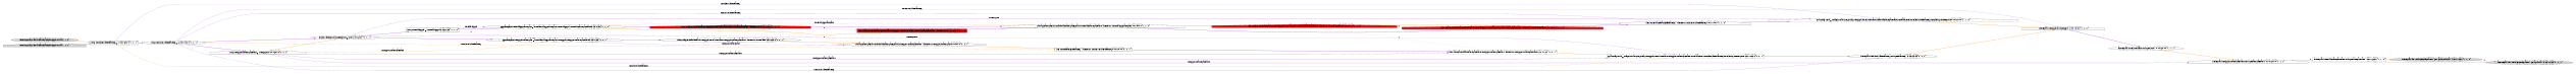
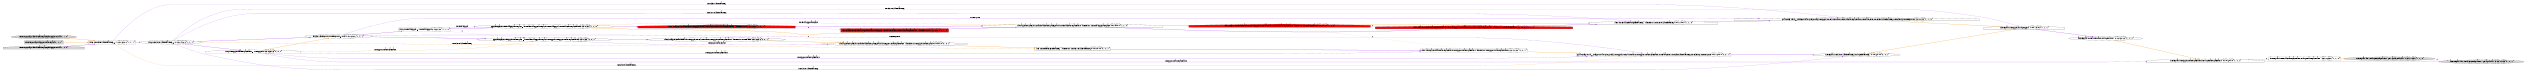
  digraph {
    rankdir=LR
    node [fillcolor=white shape=ellipse style=filled]
    edge [style=bold color=purple arrowhead=diamond]
    n1 [label="AppNamespace somePublicAppNamespace = assemblePublicAppNamespace(somePublicAppId,somePublicNamespaceName)@@@7@@@['1', '1', '0']"]
    n2 [fillcolor=red label="when(releaseService.findLatestActiveRelease(someAppId,someClusterName,somePublicNamespaceName)).thenReturn(null)@@@8@@@['0', '1', '0']" shape=note]
    n3 [label="when(appNamespaceService.findPublicNamespaceByName(somePublicNamespaceName)).thenReturn(somePublicAppNamespace)@@@9@@@['1', '1', '0']" shape=house]
    n4 [fillcolor=red label="when(configService.findRelease(someAppId,someClusterName,somePublicNamespaceName)).thenReturn(null)@@@8@@@['1', '0', '0']" shape=house]
    n5 [fillcolor=lightgray label="assertEquals(\"foo\",result.getConfigurations().get(\"apollo.bar\"))@@@17@@@['0', '0', '1']"]
    n6 [label="assertEquals(someAppId,result.getAppId())@@@14@@@['1', '1', '1']" shape=house]
    n7 [label="assertEquals(someClusterName,result.getCluster())@@@15@@@['1', '1', '1']"]
    n8 [fillcolor=red label="when(releaseService.findLatestActiveRelease(somePublicAppId,someDataCenter,somePublicNamespaceName)).thenReturn(somePublicRelease)@@@10@@@['0', '1', '0']" shape=house]
    n9 [label="when(somePublicRelease.getReleaseKey()).thenReturn(someServerSideReleaseKey)@@@11@@@['1', '1', '0']" shape=house]
    n10 [label="assertEquals(somePublicNamespaceName,result.getNamespaceName())@@@16@@@['1', '1', '0']" shape=note]
    n11 [fillcolor=lightgray label="assertEquals(\"foo\",result.getConfigurations().get(\"apollo.public.bar\"))@@@17@@@['1', '1', '0']"]
    n12 [label="assertEquals(someAppOwnNamespaceName,result.getNamespaceName())@@@16@@@['1', '1', '1']" shape=house]
    n13 [label="String someAppOwnNamespaceName = \"someAppOwn\"@@@5@@@['0', '0', '1']" shape=house]
    n14 [label="ApolloConfig result = configController.queryConfig(someAppId,someClusterName,someAppOwnNamespaceName,someDataCenter,someClientSideReleaseKey,someClientIp,someResponse)@@@12@@@['0', '0', '1']" shape=note]
    n15 [label="when(namespaceUtil.filterNamespaceName(someAppOwnNamespaceName)).thenReturn(someAppOwnNamespaceName)@@@11@@@['0', '0', '1']" shape=note]
    n16 [label="HttpServletResponse someResponse = mock()@@@6@@@['1', '1', '1']"]
    n17 [label="AppNamespace someAppOwnNamespace = assemblePublicAppNamespace(someAppId,someAppOwnNamespaceName)@@@7@@@['0', '0', '1']"]
    n18 [fillcolor=lightgray label="testQueryConfigWithPubicNamespaceAndNoAppOverride['0', '1', '0']"]
    n19 [label="String someClientSideReleaseKey = \"1\"@@@3@@@['1', '1', '1']" shape=note]
    n20 [label="String someServerSideReleaseKey = \"2\"@@@4@@@['1', '1', '1']"]
    n21 [label="when(someRelease.getReleaseKey()).thenReturn(someServerSideReleaseKey)@@@10@@@['0', '0', '1']" shape=note]
    n22 [label="assertEquals(someServerSideReleaseKey,result.getReleaseKey())@@@13@@@['0', '0', '1']"]
    n23 [label="when(configService.findRelease(someAppId,someClusterName,someAppOwnNamespaceName)).thenReturn(someRelease)@@@8@@@['0', '0', '1']"]
    n24 [label="when(appNamespaceService.findPublicNamespaceByName(someAppOwnNamespaceName)).thenReturn(someAppOwnNamespace)@@@9@@@['0', '0', '1']"]
    n25 [label="ApolloConfig result = configController.queryConfig(someAppId,someClusterName,somePublicNamespaceName,someDataCenter,someClientSideReleaseKey,someClientIp,someResponse)@@@12@@@['1', '1', '0']" shape=house]
+   n26 [fillcolor=lightgray label="testQueryConfigWithAppOwnNamespace['0', '0', '1']" shape=note]
    n27 [fillcolor=red label="when(configService.findRelease(somePublicAppId,someDataCenter,somePublicNamespaceName)).thenReturn(somePublicRelease)@@@10@@@['1', '0', '0']" shape=house]
    n28 [label="String somePublicAppId = \"somePublicAppId\"@@@6@@@['1', '1', '0']" shape=note]
    n29 [fillcolor=lightgray label="testQueryConfigWithPubicNamespaceAndNoAppOverride['1', '0', '0']" shape=house]
    n1 -> n2 [color=darkorange]
    n1 -> n3 [label=somePublicAppNamespace style=solid color=darkorange arrowhead=tee]
    n1 -> n4 [arrowhead=box]
    n2 -> n3 [arrowhead=tee]
    n3 -> n8 [arrowhead=tee]
    n3 -> n27 [color=darkorange]
    n4 -> n2 [label=0 style=dashed]
    n4 -> n3 [arrowhead=box]
    n4 -> n24 [label=0 style=dashed color=darkorange]
    n6 -> n7 [arrowhead=box]
    n7 -> n12 [color=darkorange arrowhead=tee]
    n8 -> n9
    n9 -> n25
    n10 -> n11 [color=darkorange arrowhead=tee]
    n10 -> n12 [label=0 style=dashed color=darkorange arrowhead=tee]
    n11 -> n5 [label=0 style=dashed]
    n12 -> n5 [color=darkorange arrowhead=box]
    n12 -> n10 [color=darkorange arrowhead=tee]
    n13 -> n12 [label=someAppOwnNamespaceName style=solid arrowhead=box]
    n13 -> n14 [label=someAppOwnNamespaceName style=solid]
    n13 -> n15 [label=someAppOwnNamespaceName style=solid]
    n13 -> n16 [color=darkorange arrowhead=tee]
    n13 -> n17 [label=someAppOwnNamespaceName style=solid color=darkorange arrowhead=box]
    n14 -> n22
    n15 -> n14 [color=darkorange]
    n16 -> n14 [label=someResponse style=solid]
    n16 -> n17
    n16 -> n25 [label=someResponse style=solid]
    n16 -> n28 [arrowhead=tee]
    n17 -> n23 [arrowhead=box]
    n17 -> n24 [label=someAppOwnNamespace style=solid]
    n18 -> n19 [color=darkorange]
    n19 -> n14 [label=someClientSideReleaseKey style=solid color=darkorange arrowhead=tee]
    n19 -> n20 [arrowhead=tee]
    n19 -> n25 [label=someClientSideReleaseKey style=solid arrowhead=box]
    n20 -> n6 [label=someServerSideReleaseKey style=solid arrowhead=tee]
    n20 -> n9 [label=someServerSideReleaseKey style=solid]
    n20 -> n13 [arrowhead=box]
    n20 -> n16 [arrowhead=box]
    n20 -> n21 [label=someServerSideReleaseKey style=solid color=darkorange arrowhead=box]
    n20 -> n22 [label=someServerSideReleaseKey style=solid arrowhead=box]
    n21 -> n15
    n22 -> n6 [color=darkorange arrowhead=tee]
    n23 -> n24 [color=darkorange arrowhead=box]
    n24 -> n21 [color=darkorange arrowhead=tee]
    n25 -> n6 [color=darkorange arrowhead=tee]
+   n26 -> n19 [color=darkorange arrowhead=box]
    n27 -> n8 [label=0 style=dashed arrowhead=tee]
    n27 -> n9 [color=darkorange arrowhead=box]
    n27 -> n15 [label=0 style=dashed color=darkorange arrowhead=tee]
    n28 -> n1
    n28 -> n1 [label=somePublicAppId style=solid]
    n28 -> n17 [label=0 style=dashed arrowhead=box]
    n29 -> n19 [arrowhead=tee]
  }
